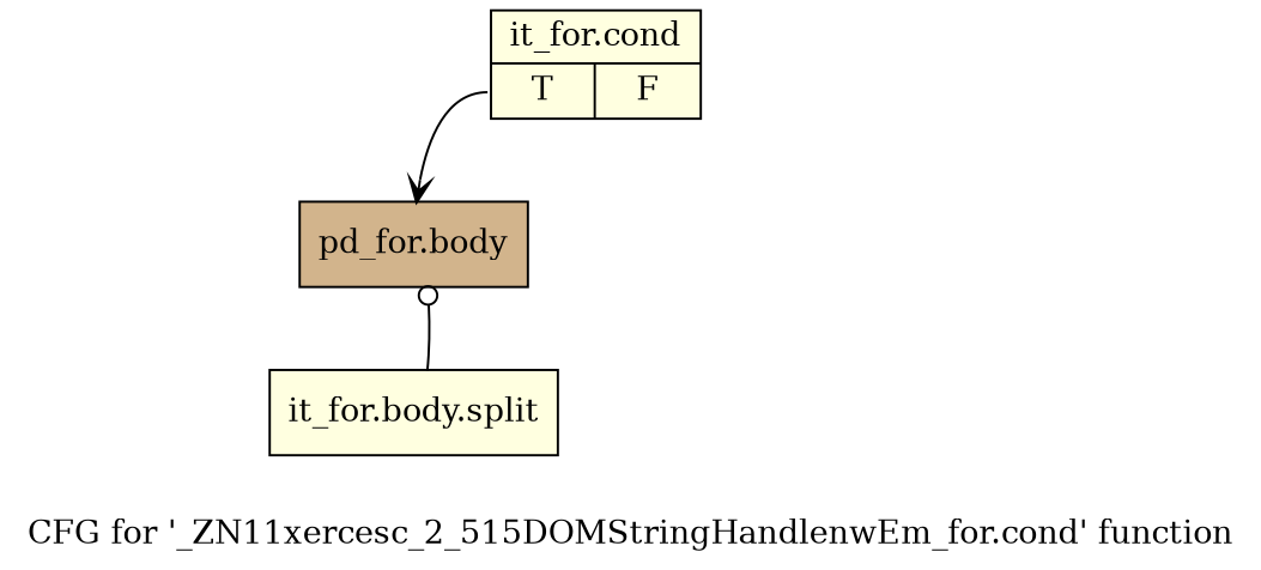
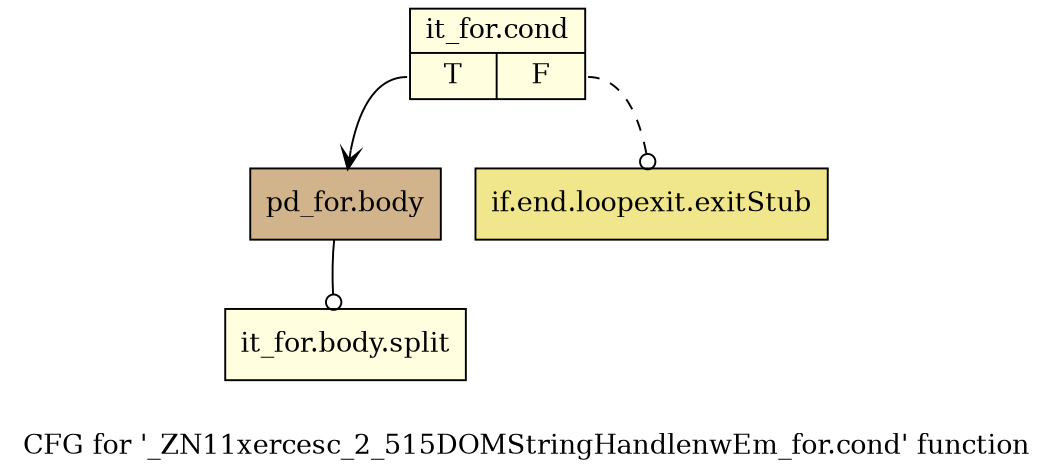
  digraph {
    label="CFG for '_ZN11xercesc_2_515DOMStringHandlenwEm_for.cond' function"
    node [fillcolor=lightyellow shape=record style=filled]
    edge [arrowhead=odot style=solid]
    n1 [label="{it_for.cond|{<s0>T|<s1>F}}"]
+   n2 [fillcolor=khaki label="{if.end.loopexit.exitStub}"]
    n3 [fillcolor=tan label="{pd_for.body}"]
    n4 [label="{it_for.body.split}"]
+   n1 -> n2 [style=dashed tailport=s1]
    n1 -> n3 [arrowhead=vee tailport=s0]
-   n4 -> n3
+   n3 -> n4
  }
